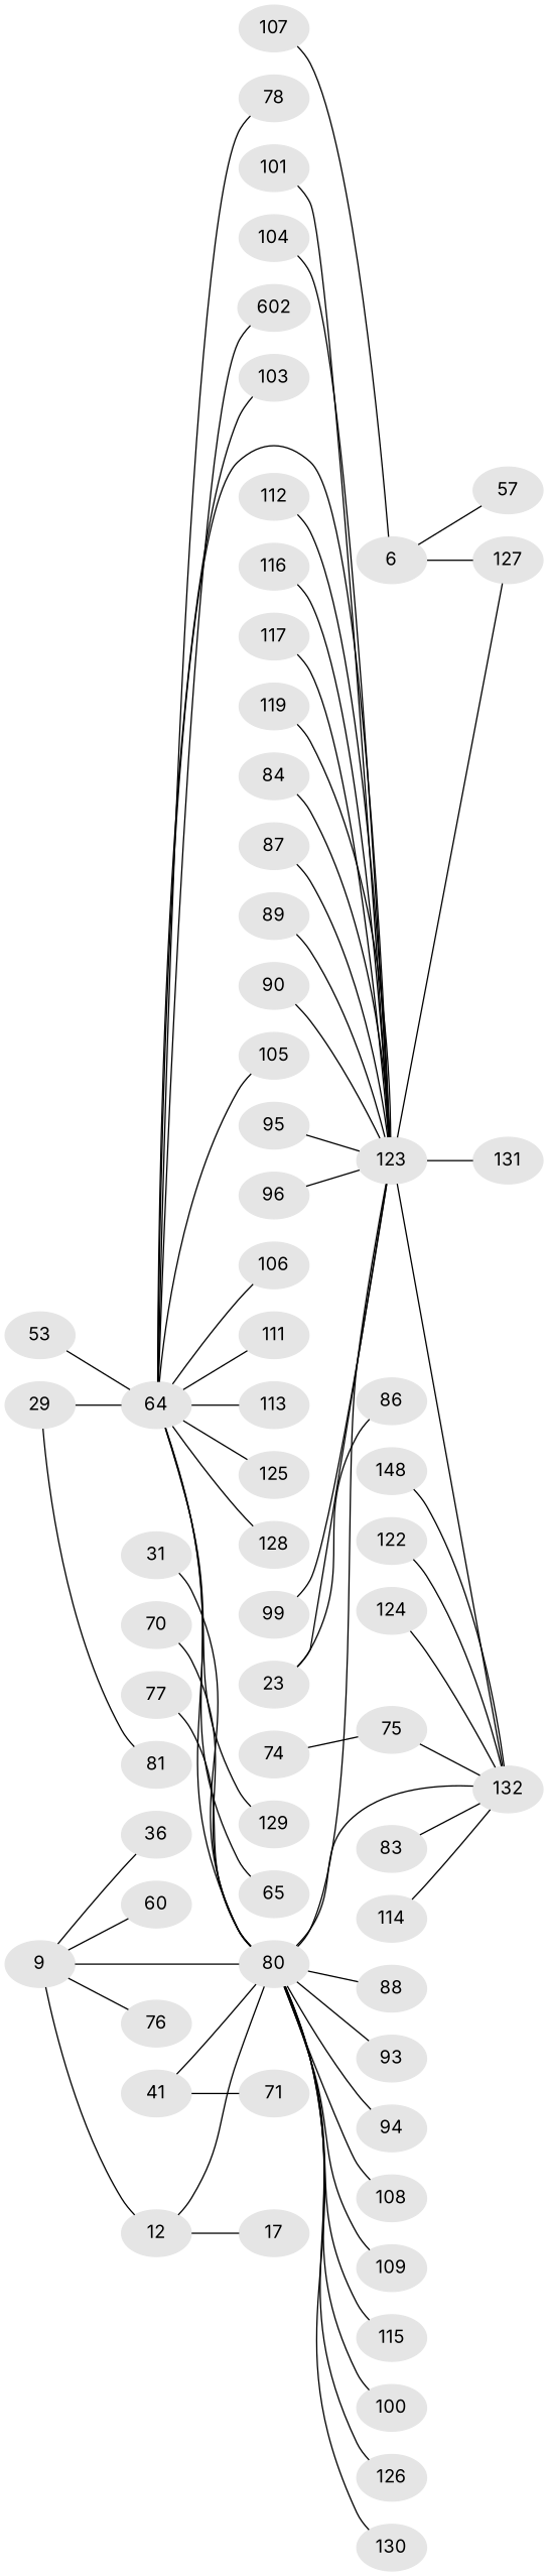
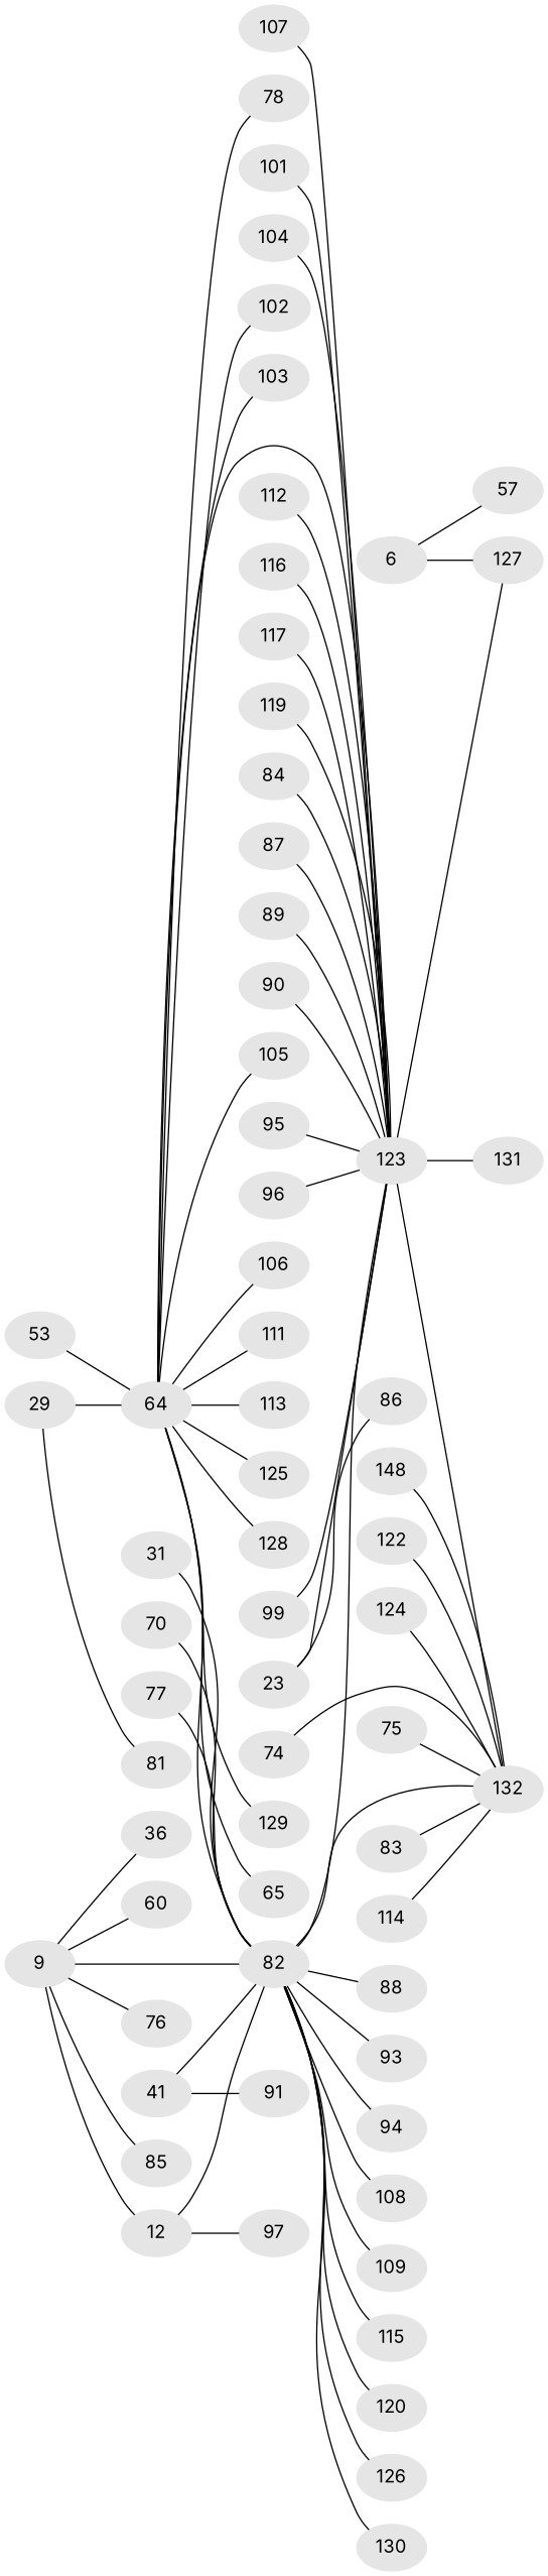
  graph {
    fontname=Inter
    rankdir=LR
    node [color=gray90 fontname=Inter style=filled]
    edge [fontname=Inter]
    6 [super="+2"]
    57
    127
    123 [super="+49+100+55+121"]
    132 [super="+17+16+56+62+63"]
    131
    9 [super="+8"]
    12 [super="+7"]
    36
    60
    76
-   82 [super="+18+80" label=80]
-   97 [label=17]
+   82 [super="+18+80"]
+   85
+   97
    88
    93
    94
    108
    109 [super="+37"]
    115
-   120 [super="+98" label=100]
+   120 [super="+98"]
    126
    130 [super="+40"]
    23 [super="+21"]
    86
    29 [super="+25"]
    64 [super="+46+51"]
    81 [super="+71"]
    65 [super="+58"]
    78
-   102 [label=602]
+   102
    103 [super="+92"]
    105
    106
    111
    113
    125
    128
    129
    31
    41
-   91 [label=71]
+   91
    53
    70
    74
    75
    77
    83
    84
    87
    89 [super="+42"]
    90
    95
    96
    99 [super="+73"]
    101
    104
    107
    112
    114 [super="+32+72"]
    116
    117 [super="+110"]
    n63 [label=148]
    119
    122
    124
    6 -- 57
    6 -- 127 [weight=9]
    123 -- 127
    123 -- 132 [weight=2]
    123 -- 131
    9 -- 12 [weight=4]
    9 -- 36
    9 -- 60
    9 -- 76
    9 -- 82 [weight=6]
+   9 -- 85
    12 -- 82 [weight=4]
    12 -- 97
    82 -- 123 [weight=4]
    82 -- 132 [weight=8]
    82 -- 88
    82 -- 93
    82 -- 94
    82 -- 108
    82 -- 109
    82 -- 115
    82 -- 120
    82 -- 126
    82 -- 130
    23 -- 123 [weight=8]
    23 -- 86
    29 -- 64 [weight=8]
    29 -- 81
    64 -- 123 [weight=3]
    64 -- 82 [weight=4]
    64 -- 65
    64 -- 78
    64 -- 102
    64 -- 103
    64 -- 105
    64 -- 106
    64 -- 111
    64 -- 113
    64 -- 125
    64 -- 128
    64 -- 129
    31 -- 82
    41 -- 82
    41 -- 91
    53 -- 64
    70 -- 82
-   74 -- 75
+   74 -- 132
    75 -- 132
    77 -- 82
    83 -- 132
    84 -- 123
    87 -- 123
    89 -- 123
    90 -- 123
    95 -- 123
    96 -- 123
    99 -- 123
    101 -- 123
    104 -- 123
-   107 -- 6
+   107 -- 123
    112 -- 123
    114 -- 132
    116 -- 123
    117 -- 123
    n63 -- 132
    119 -- 123
    122 -- 132
    124 -- 132
  }
